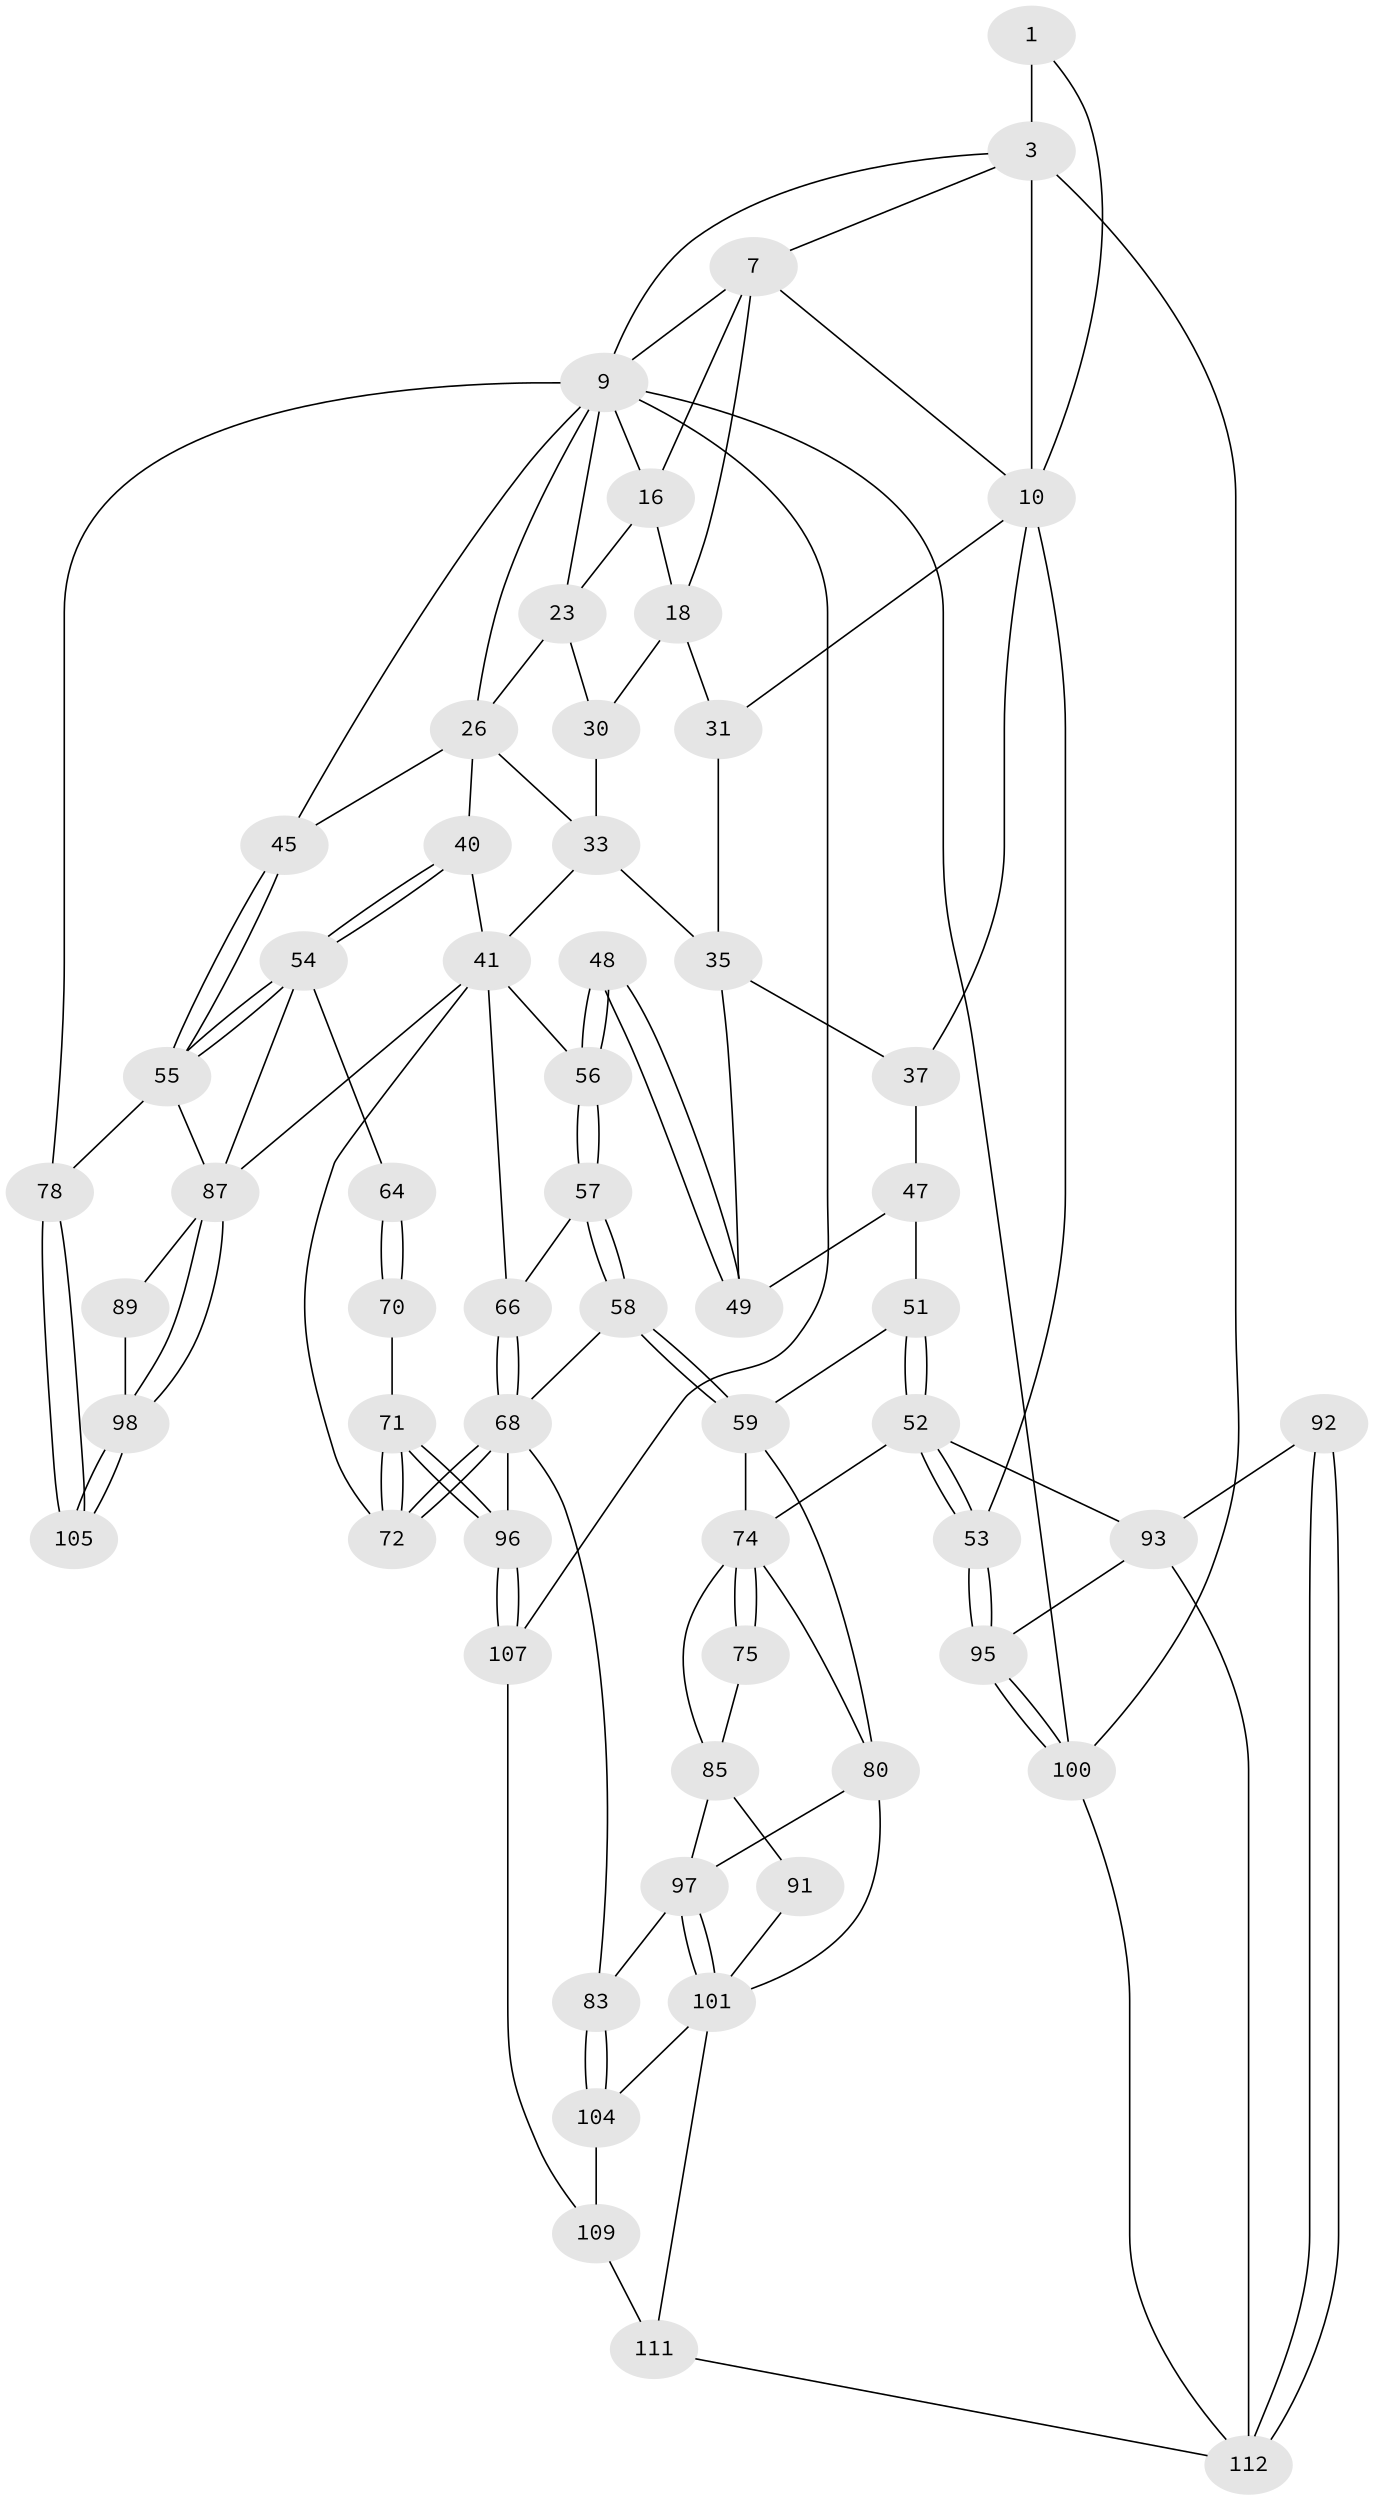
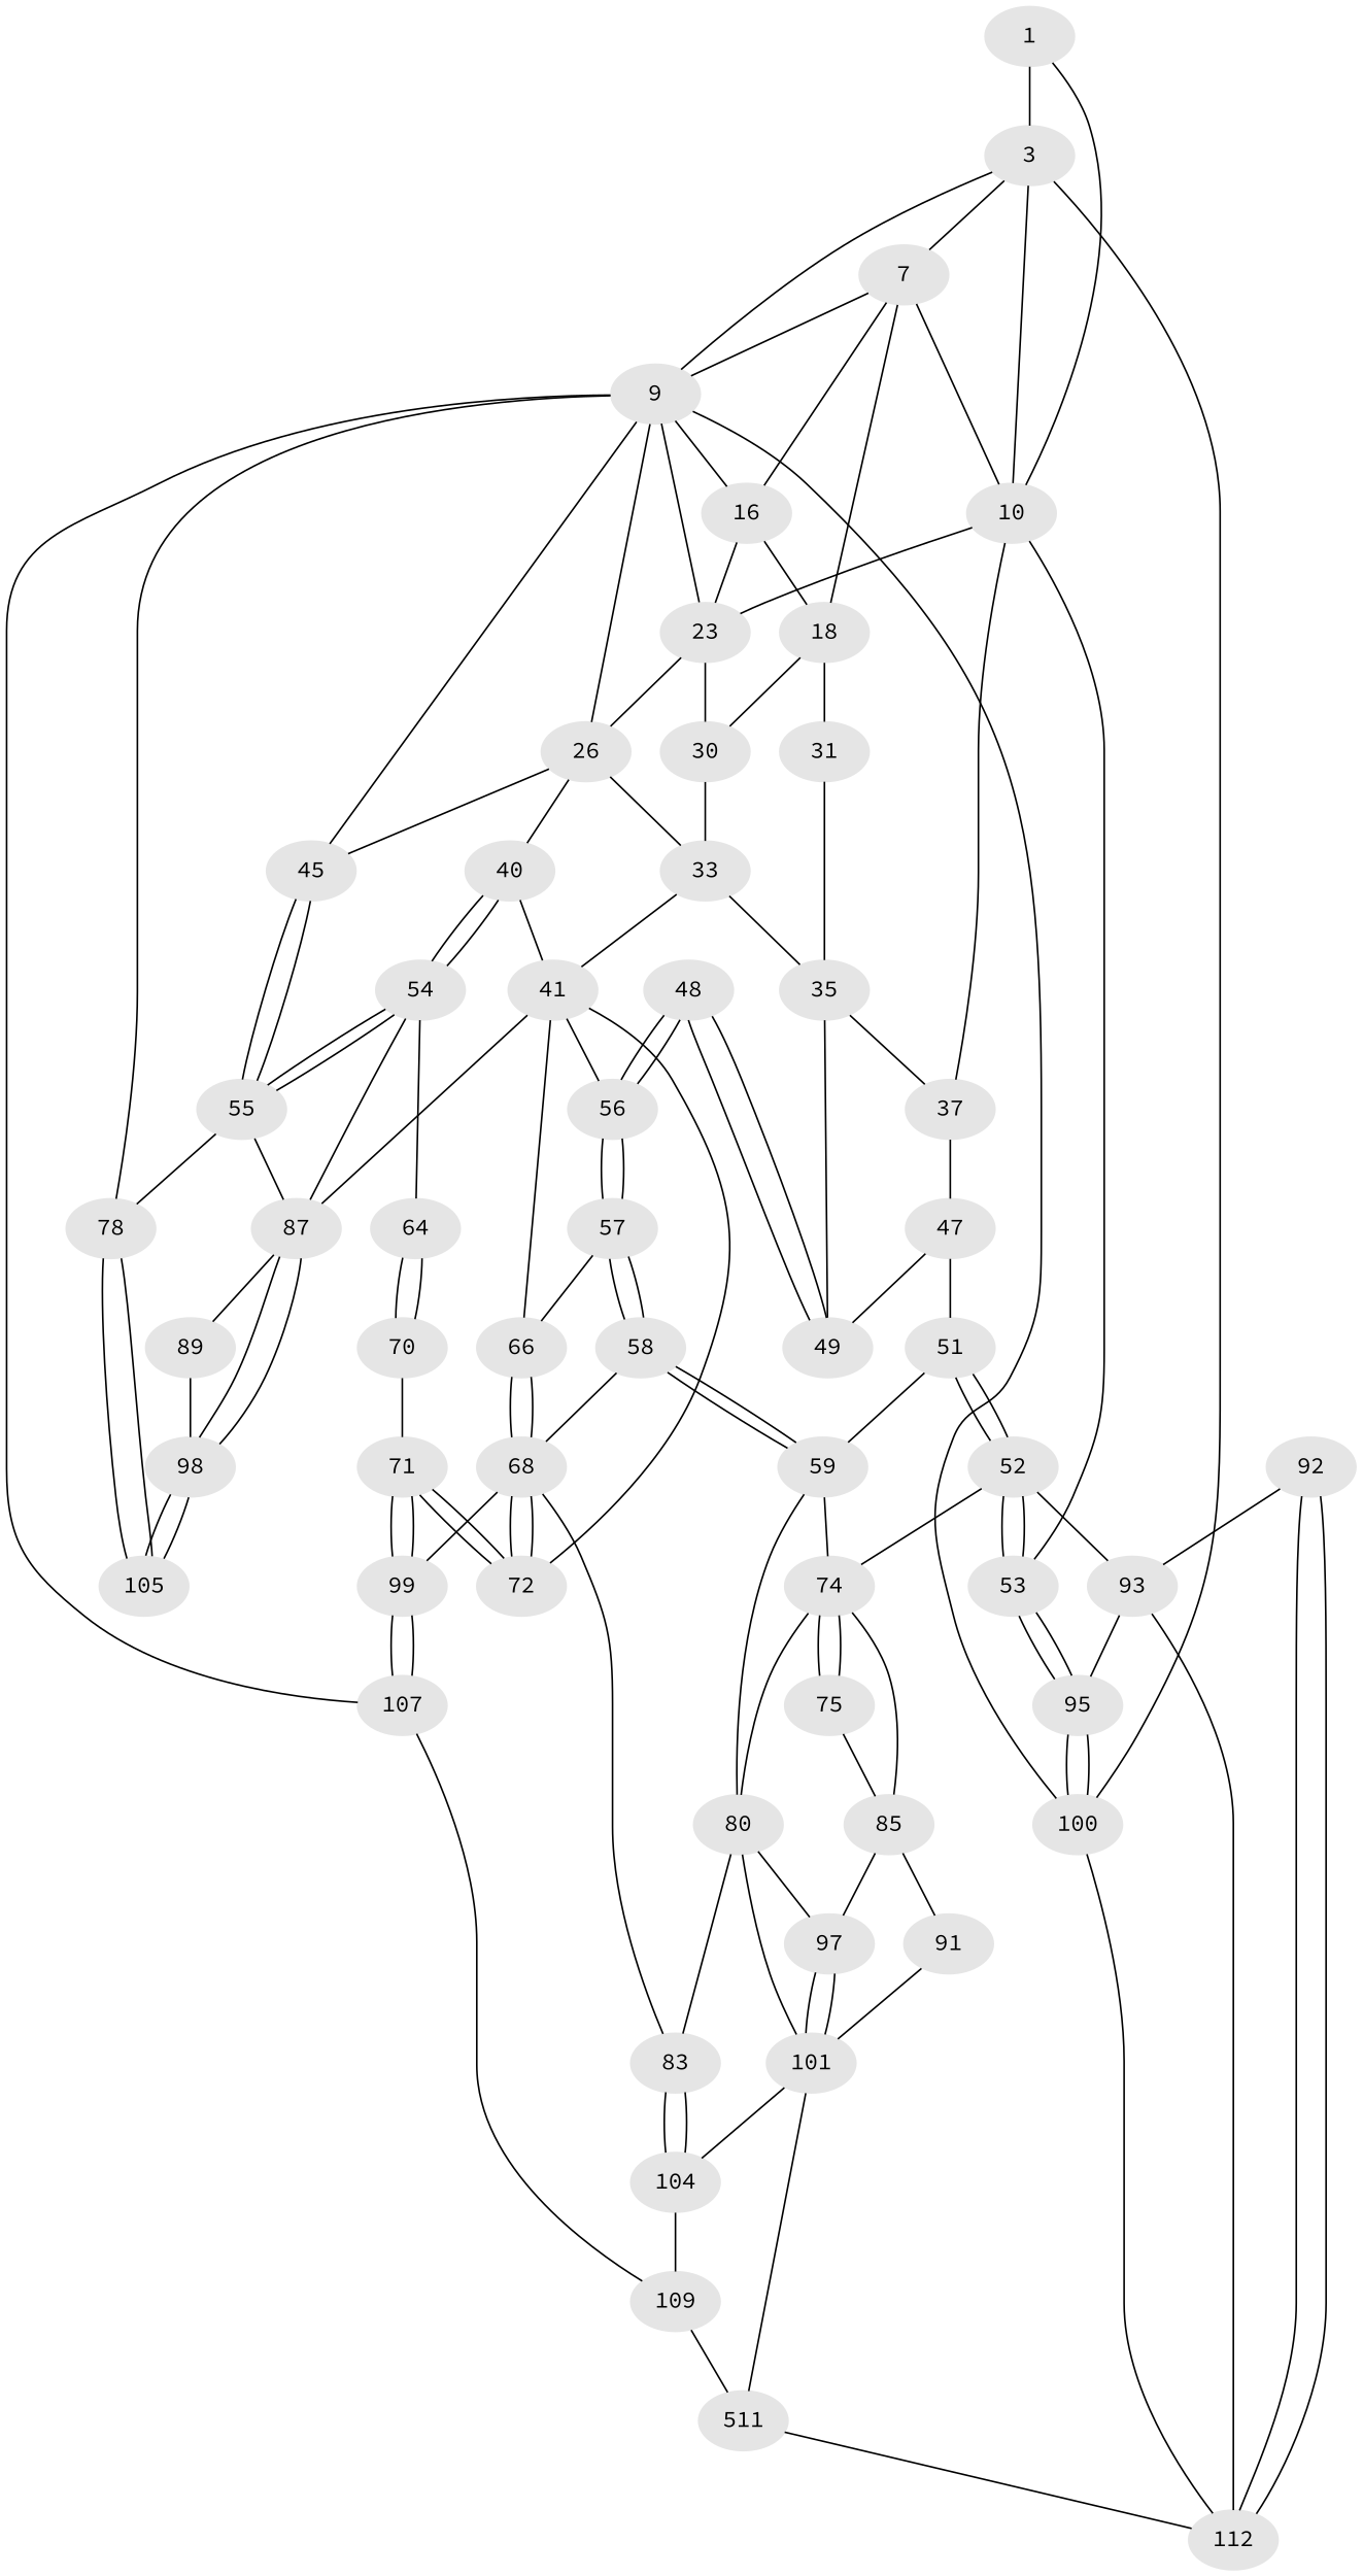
  graph {
    fontname="Source Code Pro"
    node [color=gray90 fontname="Source Code Pro" style=filled]
    edge [fontname="Source Code Pro"]
    1 [super="+2"]
    3 [super="+6+4"]
    10 [super="+11+14"]
    7 [super="+8+13"]
    9 [super="+20+29"]
    100
    31
    37 [super="+44+38"]
    53
    16 [super="+22+17"]
    18 [super="+19"]
    23 [super="+24"]
    26 [super="+27+39"]
    45
    78
    107 [super="+108+115"]
    112 [super="+114"]
    30
    33 [super="+34+42"]
    40
    55 [super="+79"]
    105
    109 [super="+118+110"]
    35 [super="+36+46"]
    47 [super="+50"]
    95
    41 [super="+60"]
    54 [super="+63"]
    49
    56
    66
    72
    87 [super="+88"]
    48
    51
    64
    57 [super="+65"]
    70
    68 [super="+69"]
    52 [super="+76"]
    59 [super="+73"]
    93 [super="+94"]
    74 [super="+81"]
    80 [super="+84"]
    85 [super="+86"]
    75
    89 [super="+90"]
    98
    58
    83
-   99 [label=96]
+   99
    97
    101 [super="+103+102"]
    71
    104
    91
-   111 [super="+113"]
+   111 [super="+113" label=511]
    92
    1 -- 3 [weight=2]
    1 -- 10
    3 -- 10 [weight=2]
    3 -- 7
    3 -- 9
    3 -- 100
-   10 -- 31
+   10 -- 23
    10 -- 37 [weight=2]
    10 -- 53
    7 -- 10
    7 -- 9
    7 -- 16
    7 -- 18
    9 -- 100
    9 -- 16
    9 -- 23
    9 -- 26
    9 -- 45
    9 -- 78
    9 -- 107
    100 -- 112
    31 -- 35
    37 -- 47 [weight=2]
    53 -- 95
    53 -- 95
    16 -- 18
    16 -- 23 [weight=2]
    18 -- 31
    18 -- 30
    23 -- 26
    23 -- 30
    26 -- 45
    26 -- 33
    26 -- 40
    45 -- 55
    45 -- 55
    78 -- 105
    78 -- 105
    107 -- 109 [weight=2]
    30 -- 33
    33 -- 35 [weight=2]
    33 -- 41
    40 -- 41
    40 -- 54
    40 -- 54
    55 -- 78
    55 -- 87
    109 -- 111 [weight=2]
    35 -- 37
    35 -- 49
    47 -- 49
    47 -- 51
    95 -- 100
    95 -- 100
    41 -- 56
    41 -- 66
    41 -- 72
    41 -- 87
    54 -- 55
    54 -- 55
    54 -- 87
    54 -- 64
    56 -- 57
    56 -- 57
    66 -- 68
    66 -- 68
    87 -- 89
    87 -- 98
    87 -- 98
    48 -- 49
    48 -- 49
    48 -- 56
    48 -- 56
    51 -- 52
    51 -- 52
    51 -- 59
    64 -- 70
    64 -- 70
    57 -- 66
    57 -- 58
    57 -- 58
    70 -- 71
    68 -- 72
    68 -- 72
    68 -- 83
    68 -- 99
    52 -- 53
    52 -- 53
    52 -- 93
    52 -- 74
    59 -- 74
    59 -- 80
    93 -- 112
    93 -- 95
    74 -- 80
    74 -- 85
    74 -- 75
    74 -- 75
-   97 -- 83
+   80 -- 83
    80 -- 97
    80 -- 101
    85 -- 97
    85 -- 91
    75 -- 85
    89 -- 98
    98 -- 105
    98 -- 105
    58 -- 68
    58 -- 59
    58 -- 59
    83 -- 104
    83 -- 104
    99 -- 107
    99 -- 107
    97 -- 101
    97 -- 101
    101 -- 104
    101 -- 111
    71 -- 72
    71 -- 72
    71 -- 99
    71 -- 99
    104 -- 109
    91 -- 101
    111 -- 112
    92 -- 112
    92 -- 112
    92 -- 93
  }
